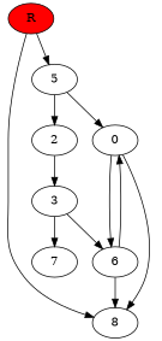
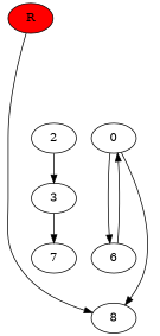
  digraph {
    n1 [label=0]
    6
    8
    2
    3
    7
-   5
    R [fillcolor="#ff0000" style=filled]
    n1 -> 6
    n1 -> 8
    6 -> n1
-   6 -> 8
    2 -> 3
-   3 -> 6
    3 -> 7
-   5 -> n1
-   5 -> 2
    R -> 8
-   R -> 5
  }
